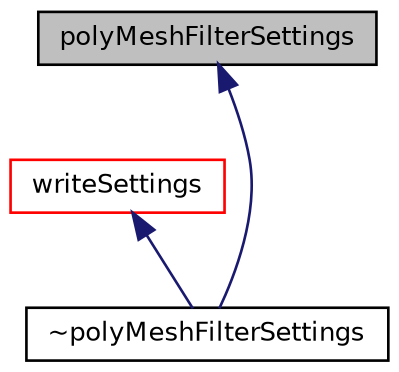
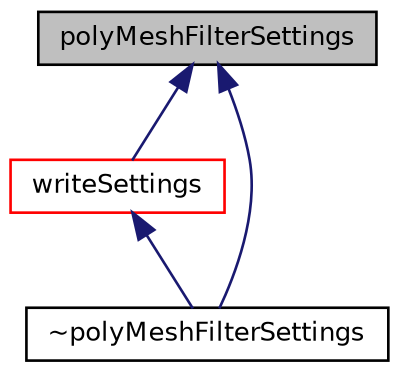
  digraph {
    fontname="DejaVu Sans"
    rankdir=TB
    node [color=black fontname="DejaVu Sans" fontsize=10 shape=record]
    edge [color=midnightblue dir=back fontname="DejaVu Sans" fontsize=10 labelfontname=FreeSans labelfontsize=10 style=solid]
    n1 [fillcolor=grey75 fontcolor=black height=0.2 label=polyMeshFilterSettings style=filled width=0.4]
    n2 [color=red height=0.2 label=writeSettings width=0.4]
    n3 [height=0.2 label="~polyMeshFilterSettings" width=0.4]
+   n1 -> n2
    n1 -> n3
    n2 -> n3
  }
